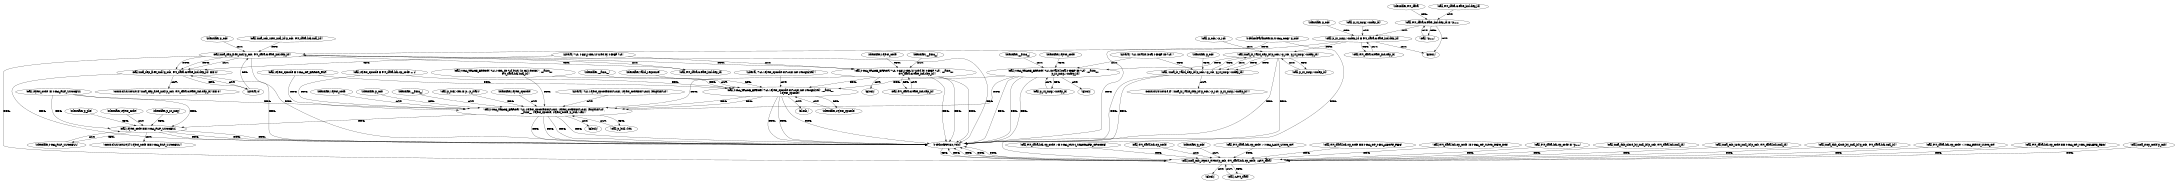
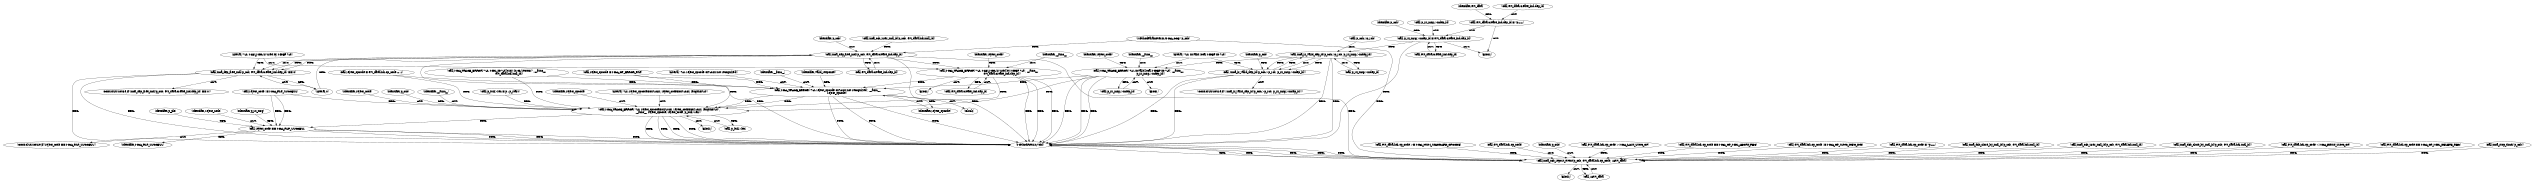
  digraph {
    fontname="DejaVu Serif"
    node [fontname="DejaVu Serif"]
    edge [fontname="DejaVu Serif"]
    n1 [label="(Call,evt_data.create_ind.dep_id = *p++)"]
    n2 [label="(Call,p_rx_msg->mdep_id = evt_data.create_ind.dep_id)"]
    n3 [label="(Block,)"]
-   n4 [label="(Call,*p++)"]
    n5 [label="(Call,mca_is_valid_dep_id(p_ccb->p_rcb, p_rx_msg->mdep_id))"]
    n6 [label="(MethodReturn,void)"]
    n7 [label="(Call,evt_data.create_ind.dep_id)"]
    n8 [label="(Call,mca_dep_free_mdl(p_ccb, evt_data.create_ind.dep_id))"]
    n9 [label="(Call,mca_dep_free_mdl(p_ccb, evt_data.create_ind.dep_id) == 0)"]
    n10 [label="(Call,MCA_TRACE_ERROR(\"%s: MAX_MDL is used by MDEP %d\", __func__,\n                                evt_data.create_ind.dep_id))"]
    n11 [label="(Call,mca_ccb_report_event(p_ccb, evt_data.hdr.op_code, &evt_data))"]
    n12 [label="(Call,evt_data.create_ind.dep_id)"]
    n13 [label="(Call,!mca_is_valid_dep_id(p_ccb->p_rcb, p_rx_msg->mdep_id))"]
    n14 [label="(Call,MCA_TRACE_ERROR(\"%s: Invalid local MDEP ID %d\", __func__,\n                              p_rx_msg->mdep_id))"]
    n15 [label="(Call,p_rx_msg->mdep_id)"]
    n16 [label="(ControlStructure,if (!mca_is_valid_dep_id(p_ccb->p_rcb, p_rx_msg->mdep_id)))"]
    n17 [label="(Call,MCA_TRACE_ERROR(\"%s: reject_opcode 0x%02x not recognized\", __func__,\n                        reject_opcode))"]
    n18 [label="(Call,MCA_TRACE_ERROR(\"%s: reject_opcode=0x%02x, reject_code=0x%02x, length=%d\",\n                      __func__, reject_opcode, reject_code, p_buf->len))"]
    n19 [label="(Call,p_rx_msg->mdep_id)"]
    n20 [label="(Block,)"]
    n21 [label="(Identifier,reject_opcode)"]
    n22 [label="(Block,)"]
    n23 [label="(Call,reject_code == MCA_RSP_SUCCESS)"]
    n24 [label="(Block,)"]
    n25 [label="(Call,p_buf->len)"]
    n26 [label="(ControlStructure,if (reject_code == MCA_RSP_SUCCESS))"]
    n27 [label="(Identifier,MCA_RSP_SUCCESS)"]
    n28 [label="(ControlStructure,if (mca_dep_free_mdl(p_ccb, evt_data.create_ind.dep_id) == 0))"]
    n29 [label="(Literal,0)"]
    n30 [label="(Block,)"]
    n31 [label="(Call,evt_data.create_ind.dep_id)"]
    n32 [label="(Block,)"]
    n33 [label="(Call,&evt_data)"]
    n34 [label="(Call,evt_data.hdr.op_code >= MCA_NUM_STANDARD_OPCODE)"]
    n35 [label="(Identifier,__func__)"]
    n36 [label="(Call,evt_data.hdr.op_code)"]
    n37 [label="(Identifier,reject_code)"]
    n38 [label="(Identifier,p_ccb)"]
    n39 [label="(Call,evt_data.hdr.op_code > MCA_LAST_SYNC_OP)"]
    n40 [label="(Call,p_ccb->p_rcb)"]
    n41 [label="(Literal,\"%s: MAX_MDL is used by MDEP %d\")"]
    n42 [label="(Identifier,reject_code)"]
    n43 [label="(Identifier,evt_data)"]
    n44 [label="(Identifier,p_ccb)"]
    n45 [label="(Call,evt_data.hdr.op_code == MCA_OP_MDL_ABORT_REQ)"]
    n46 [label="(Call,evt_data.hdr.op_code != MCA_OP_SYNC_INFO_IND)"]
    n47 [label="(Call,evt_data.hdr.op_code = *p++)"]
    n48 [label="(Identifier,__func__)"]
    n49 [label="(Identifier,p_rx_msg)"]
    n50 [label="(Identifier,reject_code)"]
    n51 [label="(Call,reject_opcode = MCA_OP_ERROR_RSP)"]
    n52 [label="(Call,mca_dcb_close_by_mdl_id(p_ccb, evt_data.hdr.mdl_id))"]
    n53 [label="(Literal,\"%s: reject_opcode 0x%02x not recognized\")"]
    n54 [label="(Call,p_buf->len = p - p_start)"]
    n55 [label="(Call,MCA_TRACE_ERROR(\"%s: MDL_ID %d busy, in CL(reconn)\", __func__,\n                              evt_data.hdr.mdl_id))"]
    n56 [label="(Call,evt_data.create_ind.dep_id)"]
    n57 [label="(Call,mca_ccb_uses_mdl_id(p_ccb, evt_data.hdr.mdl_id))"]
    n58 [label="(Call,mca_dcb_close_by_mdl_id(p_ccb, evt_data.hdr.mdl_id))"]
    n59 [label="(Call,evt_data.hdr.op_code < MCA_FIRST_SYNC_OP)"]
    n60 [label="(Identifier,p_ccb)"]
    n61 [label="(Call,mca_ccb_uses_mdl_id(p_ccb, evt_data.hdr.mdl_id))"]
    n62 [label="(Call,evt_data.hdr.op_code == MCA_OP_MDL_DELETE_REQ)"]
    n63 [label="(Identifier,__func__)"]
    n64 [label="(Identifier,valid_response)"]
    n65 [label="(Identifier,p_ccb)"]
    n66 [label="(Identifier,reject_code)"]
    n67 [label="(Identifier,p_ccb)"]
    n68 [label="(Identifier,__func__)"]
    n69 [label="(MethodParameterIn,tMCA_CCB* p_ccb)"]
-   n70 [label="(Call,mca_stop_code(p_ccb))"]
+   n70 [label="(Call,mca_stop_timer(p_ccb))"]
    n71 [label="(Literal,\"%s: Invalid local MDEP ID %d\")"]
    n72 [label="(Identifier,reject_opcode)"]
    n73 [label="(Literal,\"%s: reject_opcode=0x%02x, reject_code=0x%02x, length=%d\")"]
    n74 [label="(Call,reject_opcode = evt_data.hdr.op_code + 1)"]
    n75 [label="(Call,p_rx_msg->mdep_id)"]
    n76 [label="(Call,reject_code != MCA_RSP_SUCCESS)"]
    n77 [label="(Identifier,p_pkt)"]
    n1 -> n2 [label="AST: "]
    n1 -> n3 [label="AST: "]
-   n1 -> n4 [label="CFG: "]
    n2 -> n3 [label="AST: "]
    n2 -> n5 [label="DDG: "]
    n2 -> n6 [label="DDG: "]
    n2 -> n7 [label="CFG: "]
-   n4 -> n1 [label="AST: "]
    n5 -> n6 [label="DDG: "]
    n5 -> n6 [label="DDG: "]
    n5 -> n13 [label="AST: "]
    n5 -> n13 [label="DDG: "]
    n5 -> n13 [label="DDG: "]
    n5 -> n14 [label="DDG: "]
    n5 -> n15 [label="CFG: "]
    n6 -> n11 [label="CFG: "]
    n7 -> n2 [label="AST: "]
    n8 -> n6 [label="DDG: "]
    n8 -> n6 [label="DDG: "]
    n8 -> n9 [label="AST: "]
    n8 -> n9 [label="DDG: "]
    n8 -> n9 [label="DDG: "]
    n8 -> n10 [label="DDG: "]
    n8 -> n11 [label="DDG: "]
    n8 -> n12 [label="CFG: "]
    n9 -> n6 [label="DDG: "]
    n9 -> n6 [label="DDG: "]
    n9 -> n28 [label="AST: "]
    n9 -> n29 [label="CFG: "]
    n10 -> n6 [label="DDG: "]
    n10 -> n6 [label="DDG: "]
    n10 -> n6 [label="DDG: "]
    n10 -> n17 [label="DDG: "]
    n10 -> n18 [label="DDG: "]
    n10 -> n30 [label="AST: "]
    n10 -> n31 [label="CFG: "]
    n11 -> n6 [label="DDG: "]
    n11 -> n6 [label="DDG: "]
    n11 -> n6 [label="DDG: "]
    n11 -> n6 [label="DDG: "]
    n11 -> n32 [label="AST: "]
    n11 -> n33 [label="CFG: "]
    n12 -> n8 [label="AST: "]
    n13 -> n5 [label="CFG: "]
    n13 -> n6 [label="DDG: "]
    n13 -> n6 [label="DDG: "]
    n13 -> n16 [label="AST: "]
    n14 -> n6 [label="DDG: "]
    n14 -> n6 [label="DDG: "]
    n14 -> n6 [label="DDG: "]
    n14 -> n17 [label="DDG: "]
    n14 -> n18 [label="DDG: "]
    n14 -> n19 [label="CFG: "]
    n14 -> n20 [label="AST: "]
    n15 -> n5 [label="AST: "]
    n17 -> n6 [label="DDG: "]
    n17 -> n6 [label="DDG: "]
    n17 -> n6 [label="DDG: "]
    n17 -> n18 [label="DDG: "]
    n17 -> n18 [label="DDG: "]
    n17 -> n21 [label="CFG: "]
    n17 -> n22 [label="AST: "]
    n18 -> n6 [label="DDG: "]
    n18 -> n6 [label="DDG: "]
    n18 -> n6 [label="DDG: "]
    n18 -> n6 [label="DDG: "]
    n18 -> n23 [label="DDG: "]
    n18 -> n24 [label="AST: "]
    n18 -> n25 [label="CFG: "]
    n19 -> n14 [label="AST: "]
    n21 -> n17 [label="AST: "]
    n23 -> n6 [label="DDG: "]
    n23 -> n6 [label="DDG: "]
    n23 -> n6 [label="DDG: "]
    n23 -> n26 [label="AST: "]
    n23 -> n27 [label="CFG: "]
    n25 -> n18 [label="AST: "]
-   n27 -> n23 [label="AST: "]
    n29 -> n8 [label="CFG: "]
    n29 -> n9 [label="AST: "]
    n31 -> n10 [label="AST: "]
    n33 -> n11 [label="AST: "]
    n34 -> n11 [label="DDG: "]
    n35 -> n14 [label="AST: "]
    n36 -> n11 [label="AST: "]
    n37 -> n18 [label="AST: "]
    n38 -> n11 [label="AST: "]
    n39 -> n11 [label="DDG: "]
    n40 -> n5 [label="AST: "]
    n41 -> n9 [label="CFG: "]
    n41 -> n10 [label="AST: "]
    n42 -> n23 [label="AST: "]
    n43 -> n1 [label="CFG: "]
    n44 -> n18 [label="CFG: "]
    n45 -> n11 [label="DDG: "]
    n46 -> n11 [label="DDG: "]
    n47 -> n11 [label="DDG: "]
    n48 -> n18 [label="AST: "]
    n49 -> n23 [label="CFG: "]
    n50 -> n14 [label="CFG: "]
    n51 -> n17 [label="DDG: "]
    n51 -> n18 [label="DDG: "]
    n52 -> n11 [label="DDG: "]
    n53 -> n17 [label="AST: "]
    n54 -> n18 [label="DDG: "]
    n55 -> n17 [label="DDG: "]
    n55 -> n18 [label="DDG: "]
    n56 -> n1 [label="AST: "]
    n57 -> n11 [label="DDG: "]
    n58 -> n11 [label="DDG: "]
    n59 -> n11 [label="DDG: "]
    n60 -> n8 [label="AST: "]
    n61 -> n8 [label="DDG: "]
    n62 -> n11 [label="DDG: "]
    n63 -> n17 [label="AST: "]
    n64 -> n17 [label="CFG: "]
    n65 -> n2 [label="CFG: "]
    n66 -> n10 [label="CFG: "]
    n67 -> n13 [label="CFG: "]
    n68 -> n10 [label="AST: "]
    n69 -> n8 [label="DDG: "]
    n69 -> n11 [label="DDG: "]
    n70 -> n11 [label="DDG: "]
    n71 -> n13 [label="CFG: "]
    n71 -> n14 [label="AST: "]
    n72 -> n18 [label="AST: "]
    n73 -> n18 [label="AST: "]
    n74 -> n17 [label="DDG: "]
    n74 -> n18 [label="DDG: "]
    n75 -> n2 [label="AST: "]
    n76 -> n18 [label="DDG: "]
    n76 -> n23 [label="DDG: "]
    n76 -> n23 [label="DDG: "]
    n77 -> n23 [label="CFG: "]
  }
